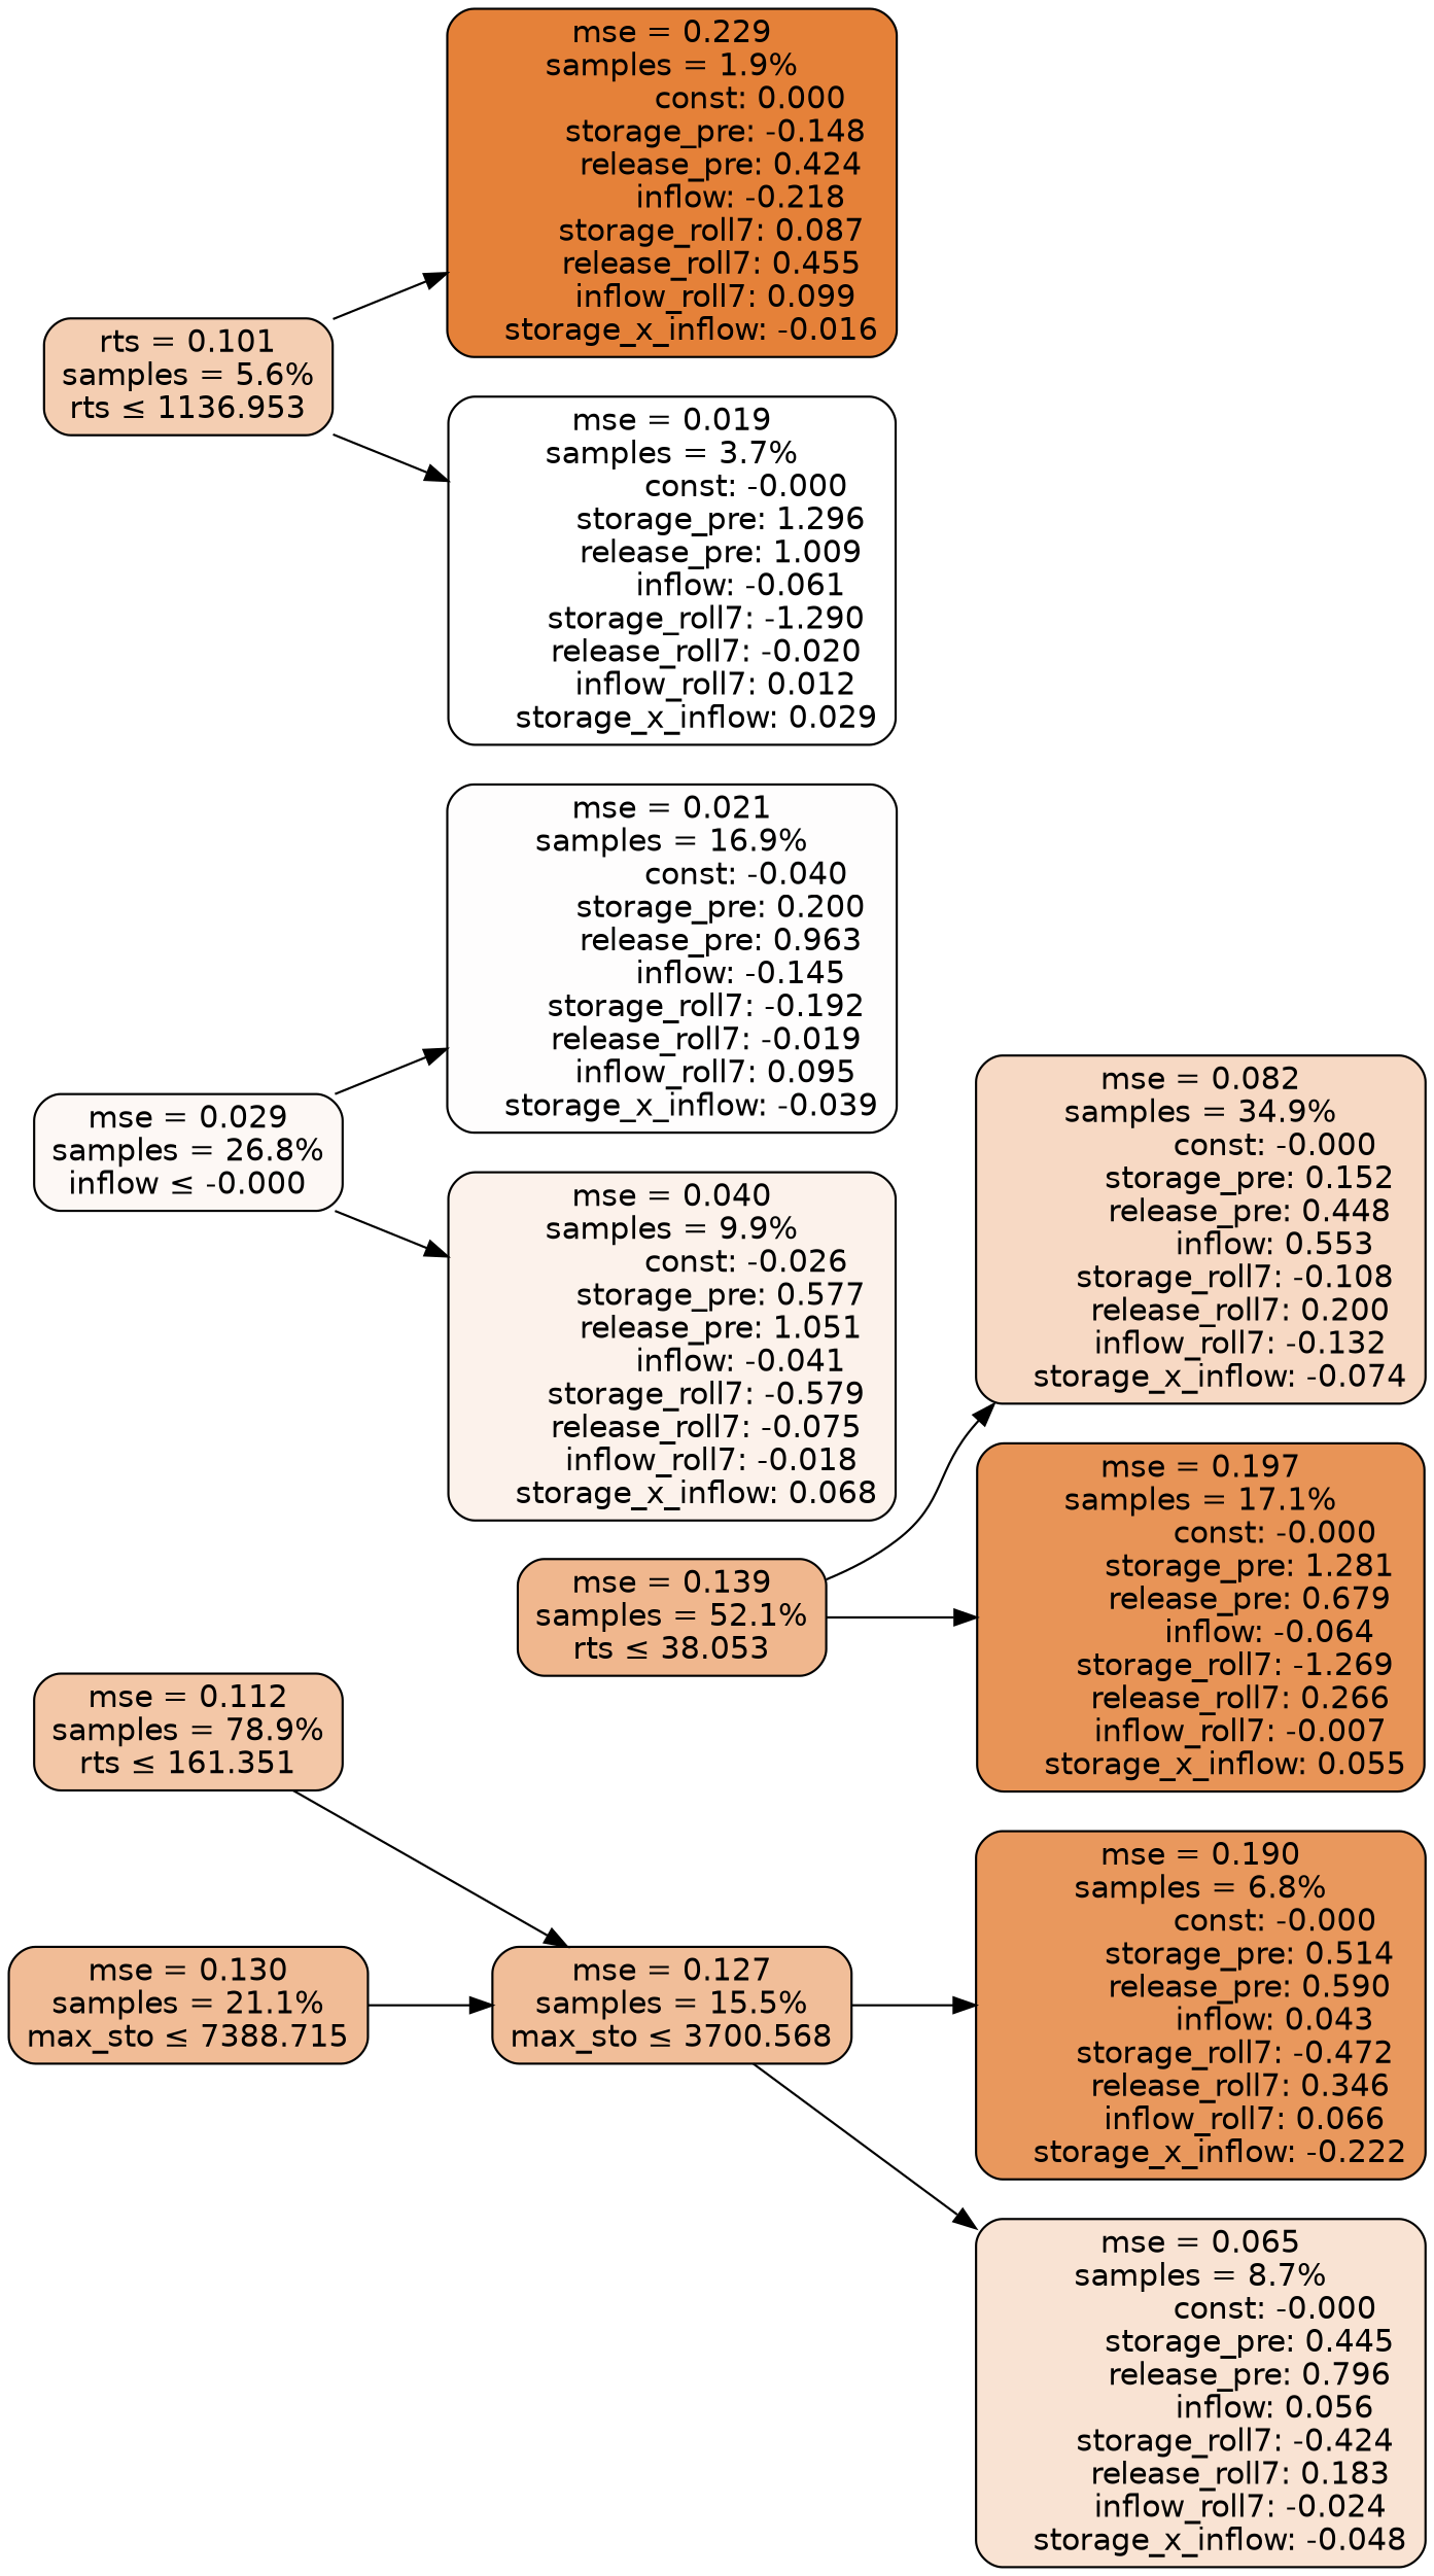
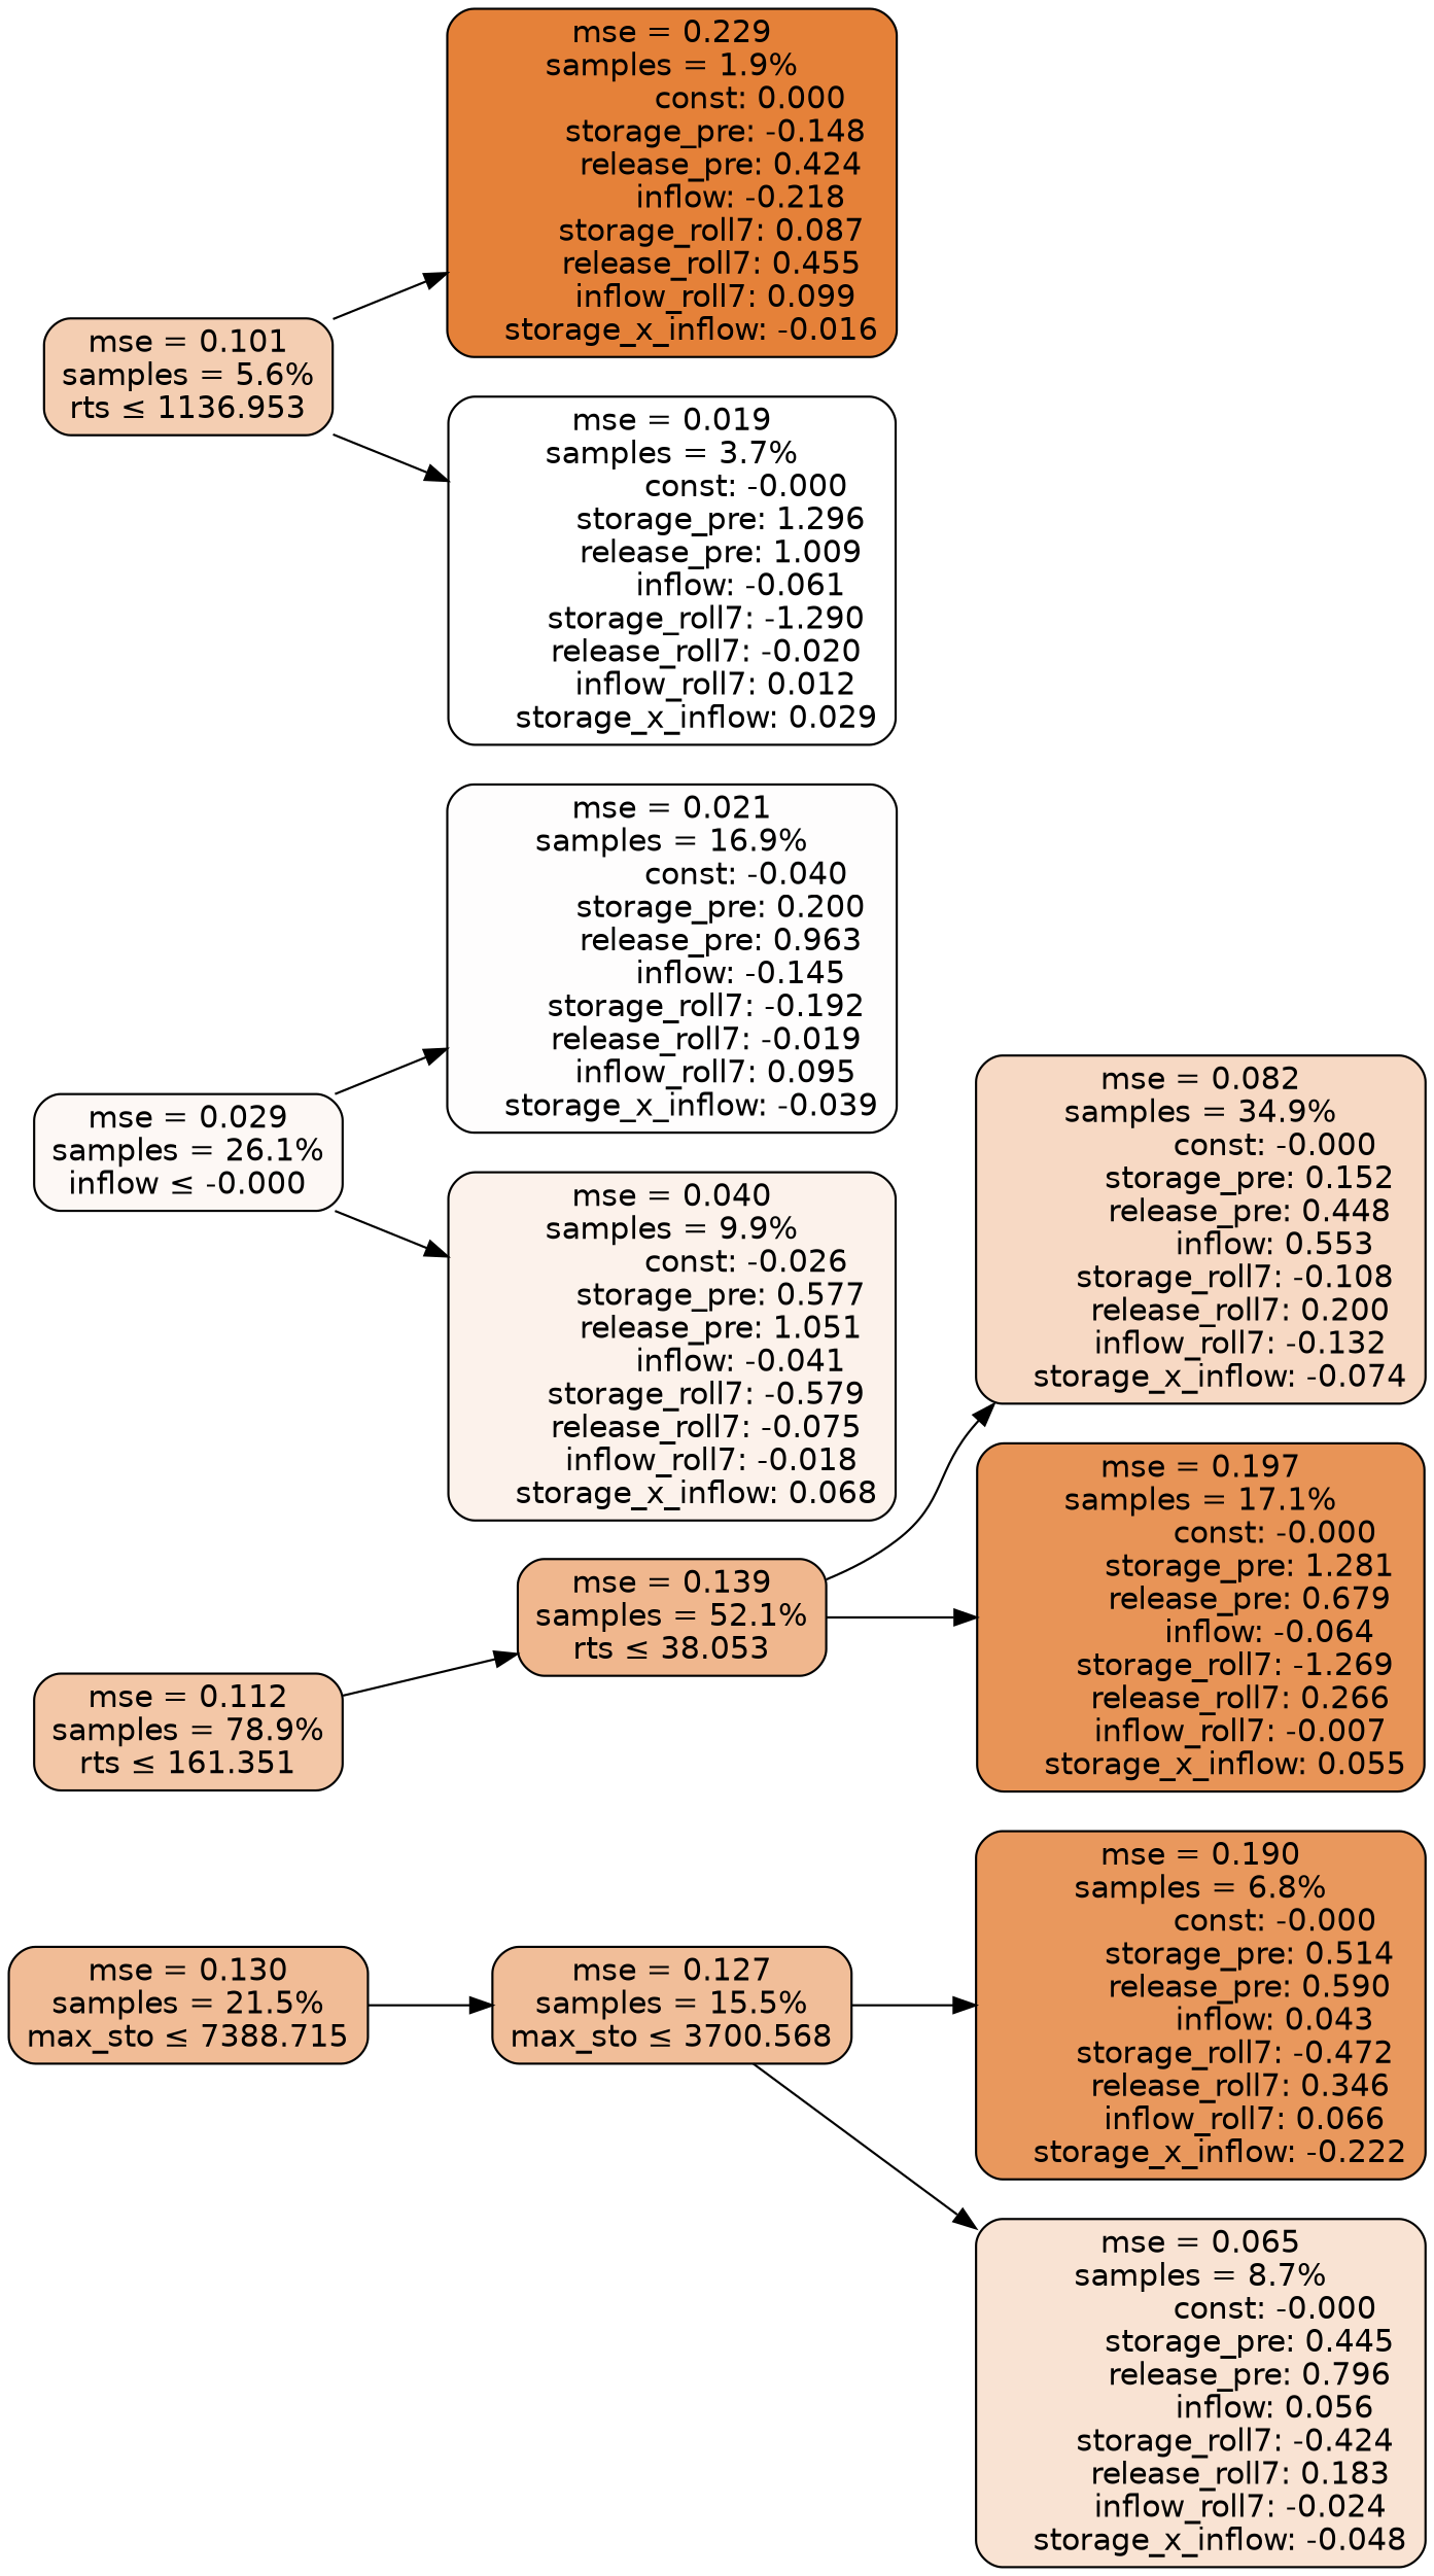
  digraph {
    rankdir=LR
    node [color=black fontname=helvetica shape=rectangle style="filled, rounded"]
    edge [fontname=helvetica]
    n1 [fillcolor="#f3c7a7" label="mse = 0.112\nsamples = 78.9%\nrts &le; 161.351"]
    n2 [fillcolor="#f0b78e" label="mse = 0.139\nsamples = 52.1%\nrts &le; 38.053"]
-   n3 [fillcolor="#f1bc96" label="mse = 0.130\nsamples = 21.1%\nmax_sto &le; 7388.715"]
+   n3 [fillcolor="#f1bc96" label="mse = 0.130\nsamples = 21.5%\nmax_sto &le; 7388.715"]
    n4 [fillcolor="#f1be99" label="mse = 0.127\nsamples = 15.5%\nmax_sto &le; 3700.568"]
    n5 [fillcolor="#f7d9c4" label="mse = 0.082\nsamples = 34.9%\n               const: -0.000\n          storage_pre: 0.152\n          release_pre: 0.448\n               inflow: 0.553\n       storage_roll7: -0.108\n        release_roll7: 0.200\n        inflow_roll7: -0.132\n    storage_x_inflow: -0.074"]
    n6 [fillcolor="#e89457" label="mse = 0.197\nsamples = 17.1%\n               const: -0.000\n          storage_pre: 1.281\n          release_pre: 0.679\n              inflow: -0.064\n       storage_roll7: -1.269\n        release_roll7: 0.266\n        inflow_roll7: -0.007\n     storage_x_inflow: 0.055"]
-   n7 [fillcolor="#fdf8f5" label="mse = 0.029\nsamples = 26.8%\ninflow &le; -0.000"]
+   n7 [fillcolor="#fdf8f5" label="mse = 0.029\nsamples = 26.1%\ninflow &le; -0.000"]
    n8 [fillcolor="#fefdfd" label="mse = 0.021\nsamples = 16.9%\n               const: -0.040\n          storage_pre: 0.200\n          release_pre: 0.963\n              inflow: -0.145\n       storage_roll7: -0.192\n       release_roll7: -0.019\n         inflow_roll7: 0.095\n    storage_x_inflow: -0.039"]
    n9 [fillcolor="#fcf2eb" label="mse = 0.040\nsamples = 9.9%\n               const: -0.026\n          storage_pre: 0.577\n          release_pre: 1.051\n              inflow: -0.041\n       storage_roll7: -0.579\n       release_roll7: -0.075\n        inflow_roll7: -0.018\n     storage_x_inflow: 0.068"]
    n10 [fillcolor="#e9985d" label="mse = 0.190\nsamples = 6.8%\n               const: -0.000\n          storage_pre: 0.514\n          release_pre: 0.590\n               inflow: 0.043\n       storage_roll7: -0.472\n        release_roll7: 0.346\n         inflow_roll7: 0.066\n    storage_x_inflow: -0.222"]
    n11 [fillcolor="#f9e3d3" label="mse = 0.065\nsamples = 8.7%\n               const: -0.000\n          storage_pre: 0.445\n          release_pre: 0.796\n               inflow: 0.056\n       storage_roll7: -0.424\n        release_roll7: 0.183\n        inflow_roll7: -0.024\n    storage_x_inflow: -0.048"]
-   n12 [fillcolor="#f4ceb2" label="rts = 0.101\nsamples = 5.6%\nrts &le; 1136.953"]
+   n12 [fillcolor="#f4ceb2" label="mse = 0.101\nsamples = 5.6%\nrts &le; 1136.953"]
    n13 [fillcolor="#e58139" label="mse = 0.229\nsamples = 1.9%\n                const: 0.000\n         storage_pre: -0.148\n          release_pre: 0.424\n              inflow: -0.218\n        storage_roll7: 0.087\n        release_roll7: 0.455\n         inflow_roll7: 0.099\n    storage_x_inflow: -0.016"]
    n14 [fillcolor="#ffffff" label="mse = 0.019\nsamples = 3.7%\n               const: -0.000\n          storage_pre: 1.296\n          release_pre: 1.009\n              inflow: -0.061\n       storage_roll7: -1.290\n       release_roll7: -0.020\n         inflow_roll7: 0.012\n     storage_x_inflow: 0.029"]
-   n1 -> n4
+   n1 -> n2
    n2 -> n5
    n2 -> n6
    n3 -> n4
    n4 -> n10
    n4 -> n11
    n7 -> n8
    n7 -> n9
    n12 -> n13
    n12 -> n14
  }
